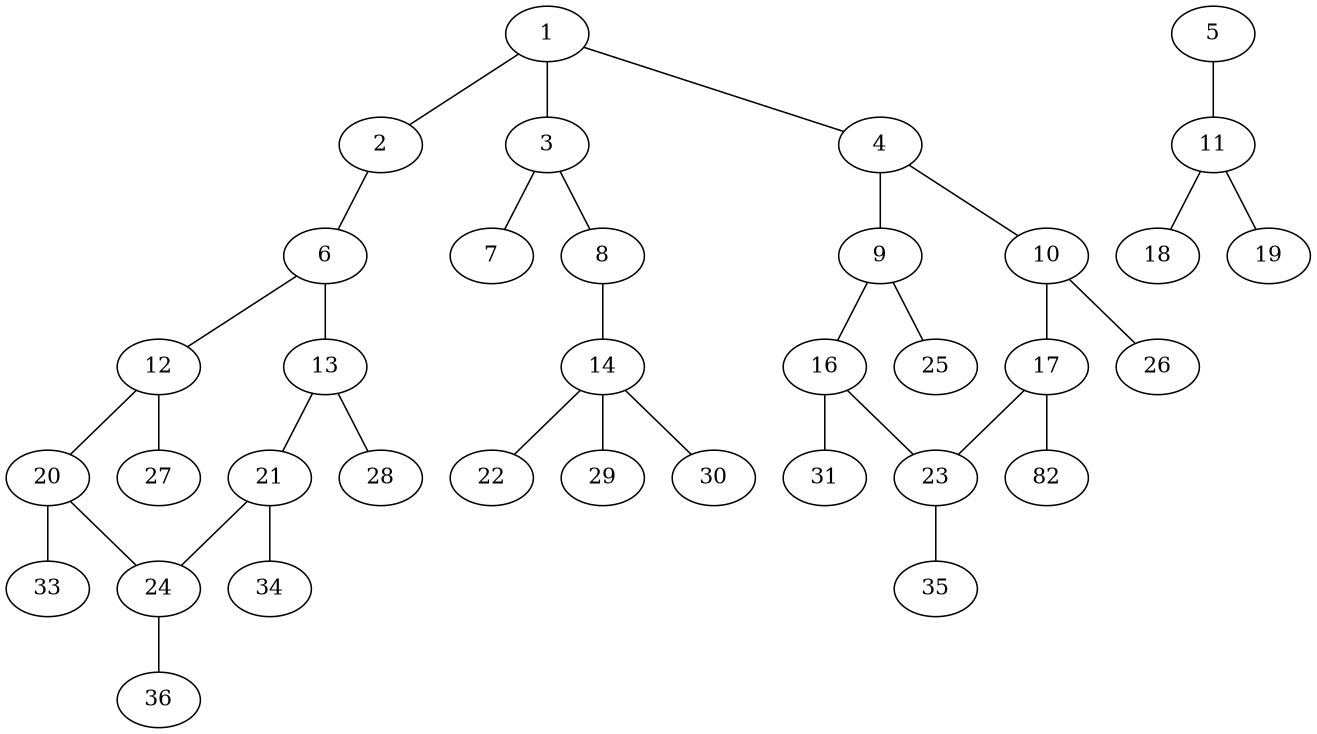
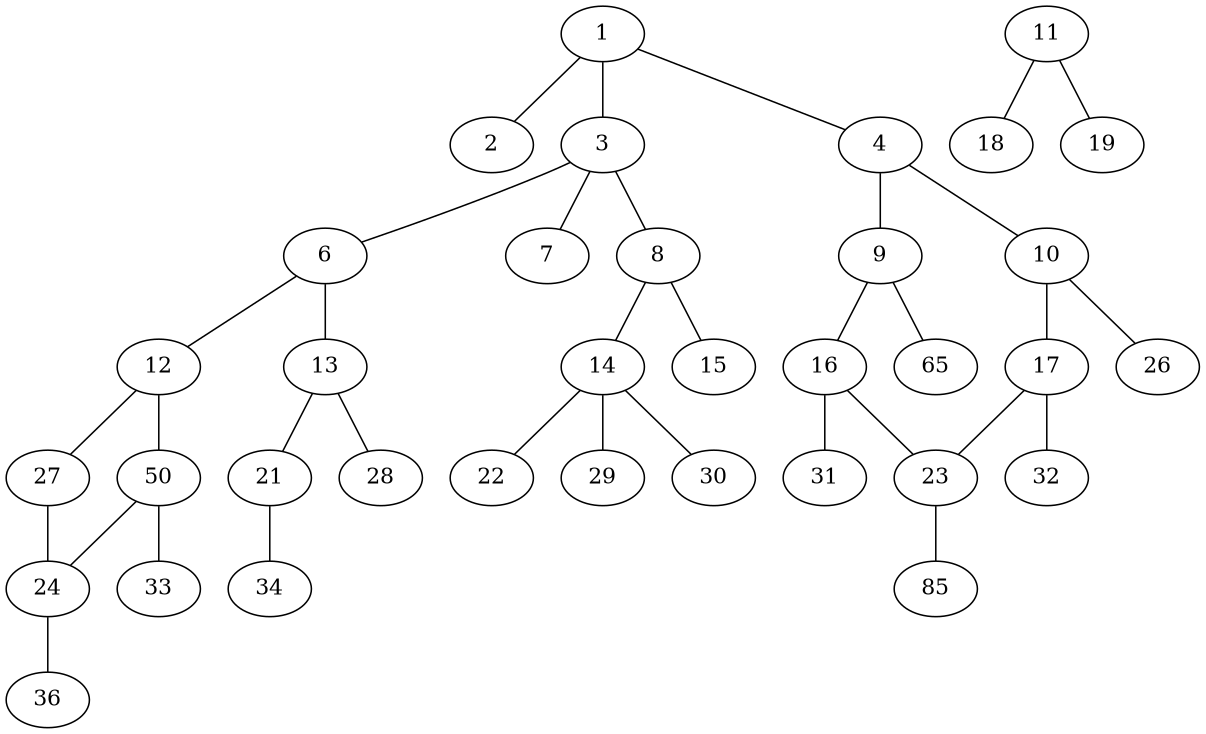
  graph {
    node [chem=C]
    edge [valence=1]
    1
    2
    3
    4
    6
    7 [chem=O]
    8
    9
    10
    11 [chem=N]
-   5
    12
    13
    14
+   15 [chem=O]
    16
-   25 [chem=H]
+   25 [chem=H label=65]
    17
    26 [chem=H]
    18 [chem=O]
    19 [chem=O]
-   20
+   20 [label=50]
    27 [chem=H]
    21
    28 [chem=H]
    22 [chem=Br]
    29 [chem=H]
    30 [chem=H]
    23
    31 [chem=H]
-   32 [chem=H label=82]
+   32 [chem=H]
    24
    33 [chem=H]
    34 [chem=H]
-   35 [chem=H]
+   35 [chem=H label=85]
    36 [chem=H]
    1 -- 2
    1 -- 3 [valence=2]
    1 -- 4
-   2 -- 6
+   3 -- 6
    3 -- 7
    3 -- 8
    4 -- 9
    4 -- 10 [valence=2]
    6 -- 12
    6 -- 13 [valence=2]
    8 -- 14
+   8 -- 15 [valence=2]
    9 -- 16 [valence=2]
    9 -- 25
    10 -- 17
    10 -- 26
    11 -- 18 [valence=2]
    11 -- 19
-   5 -- 11
    12 -- 20 [valence=2]
    12 -- 27
    13 -- 21
    13 -- 28
    14 -- 22
    14 -- 29
    14 -- 30
    16 -- 23
    16 -- 31
    17 -- 23 [valence=2]
    17 -- 32
    20 -- 24
    20 -- 33
-   21 -- 24 [valence=2]
+   27 -- 24 [valence=2]
    21 -- 34
    23 -- 35
    24 -- 36
  }
